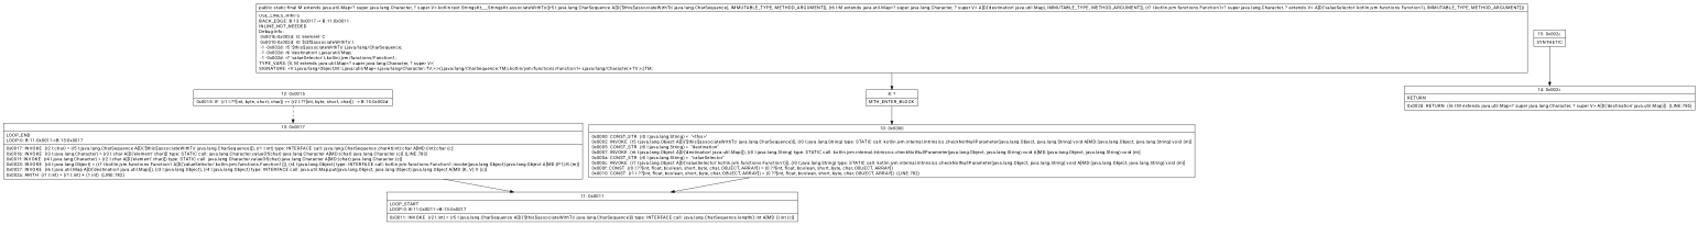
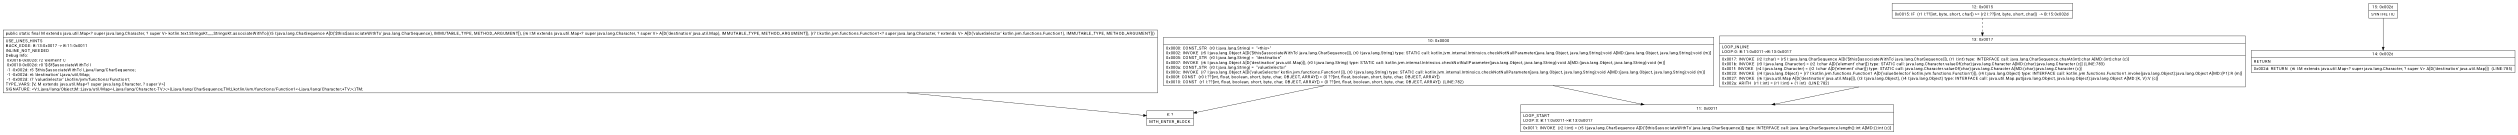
  digraph {
    fontname=Roboto
    node [fontname=Roboto shape=record]
    edge [fontname=Roboto]
    n1 [label="{8\:\ ?|MTH_ENTER_BLOCK\l}"]
    n2 [label="{10\:\ 0x0000|0x0000: CONST_STR  (r0 I:java.lang.String) =  \"\<this\>\" \l0x0002: INVOKE  (r5 I:java.lang.Object A[D('$this$associateWithTo' java.lang.CharSequence)]), (r0 I:java.lang.String) type: STATIC call: kotlin.jvm.internal.Intrinsics.checkNotNullParameter(java.lang.Object, java.lang.String):void A[MD:(java.lang.Object, java.lang.String):void (m)]\l0x0005: CONST_STR  (r0 I:java.lang.String) =  \"destination\" \l0x0007: INVOKE  (r6 I:java.lang.Object A[D('destination' java.util.Map)]), (r0 I:java.lang.String) type: STATIC call: kotlin.jvm.internal.Intrinsics.checkNotNullParameter(java.lang.Object, java.lang.String):void A[MD:(java.lang.Object, java.lang.String):void (m)]\l0x000a: CONST_STR  (r0 I:java.lang.String) =  \"valueSelector\" \l0x000c: INVOKE  (r7 I:java.lang.Object A[D('valueSelector' kotlin.jvm.functions.Function1)]), (r0 I:java.lang.String) type: STATIC call: kotlin.jvm.internal.Intrinsics.checkNotNullParameter(java.lang.Object, java.lang.String):void A[MD:(java.lang.Object, java.lang.String):void (m)]\l0x000f: CONST  (r0 I:??[int, float, boolean, short, byte, char, OBJECT, ARRAY]) = (0 ??[int, float, boolean, short, byte, char, OBJECT, ARRAY]) \l0x0010: CONST  (r1 I:??[int, float, boolean, short, byte, char, OBJECT, ARRAY]) = (0 ??[int, float, boolean, short, byte, char, OBJECT, ARRAY])  (LINE:782)\l}"]
    n3 [label="{11\:\ 0x0011|LOOP_START\lLOOP:0: B:11:0x0011\-\>B:13:0x0017\l|0x0011: INVOKE  (r2 I:int) = (r5 I:java.lang.CharSequence A[D('$this$associateWithTo' java.lang.CharSequence)]) type: INTERFACE call: java.lang.CharSequence.length():int A[MD:():int (c)]\l}"]
    n4 [label="{12\:\ 0x0015|0x0015: IF  (r1 I:??[int, byte, short, char]) \>= (r2 I:??[int, byte, short, char])  \-\> B:15:0x002d \l}"]
-   n5 [label="{13\:\ 0x0017|LOOP_END\lLOOP:0: B:11:0x0011\-\>B:13:0x0017\l|0x0017: INVOKE  (r2 I:char) = (r5 I:java.lang.CharSequence A[D('$this$associateWithTo' java.lang.CharSequence)]), (r1 I:int) type: INTERFACE call: java.lang.CharSequence.charAt(int):char A[MD:(int):char (c)]\l0x001b: INVOKE  (r3 I:java.lang.Character) = (r2 I:char A[D('element' char)]) type: STATIC call: java.lang.Character.valueOf(char):java.lang.Character A[MD:(char):java.lang.Character (c)] (LINE:783)\l0x001f: INVOKE  (r4 I:java.lang.Character) = (r2 I:char A[D('element' char)]) type: STATIC call: java.lang.Character.valueOf(char):java.lang.Character A[MD:(char):java.lang.Character (c)]\l0x0023: INVOKE  (r4 I:java.lang.Object) = (r7 I:kotlin.jvm.functions.Function1 A[D('valueSelector' kotlin.jvm.functions.Function1)]), (r4 I:java.lang.Object) type: INTERFACE call: kotlin.jvm.functions.Function1.invoke(java.lang.Object):java.lang.Object A[MD:(P1):R (m)]\l0x0027: INVOKE  (r6 I:java.util.Map A[D('destination' java.util.Map)]), (r3 I:java.lang.Object), (r4 I:java.lang.Object) type: INTERFACE call: java.util.Map.put(java.lang.Object, java.lang.Object):java.lang.Object A[MD:(K, V):V (c)]\l0x002a: ARITH  (r1 I:int) = (r1 I:int) + (1 int)  (LINE:782)\l}"]
+   n5 [label="{13\:\ 0x0017|LOOP_INLINE\lLOOP:0: B:11:0x0011\-\>B:13:0x0017\l|0x0017: INVOKE  (r2 I:char) = (r5 I:java.lang.CharSequence A[D('$this$associateWithTo' java.lang.CharSequence)]), (r1 I:int) type: INTERFACE call: java.lang.CharSequence.charAt(int):char A[MD:(int):char (c)]\l0x001b: INVOKE  (r3 I:java.lang.Character) = (r2 I:char A[D('element' char)]) type: STATIC call: java.lang.Character.valueOf(char):java.lang.Character A[MD:(char):java.lang.Character (c)] (LINE:783)\l0x001f: INVOKE  (r4 I:java.lang.Character) = (r2 I:char A[D('element' char)]) type: STATIC call: java.lang.Character.valueOf(char):java.lang.Character A[MD:(char):java.lang.Character (c)]\l0x0023: INVOKE  (r4 I:java.lang.Object) = (r7 I:kotlin.jvm.functions.Function1 A[D('valueSelector' kotlin.jvm.functions.Function1)]), (r4 I:java.lang.Object) type: INTERFACE call: kotlin.jvm.functions.Function1.invoke(java.lang.Object):java.lang.Object A[MD:(P1):R (m)]\l0x0027: INVOKE  (r6 I:java.util.Map A[D('destination' java.util.Map)]), (r3 I:java.lang.Object), (r4 I:java.lang.Object) type: INTERFACE call: java.util.Map.put(java.lang.Object, java.lang.Object):java.lang.Object A[MD:(K, V):V (c)]\l0x002a: ARITH  (r1 I:int) = (r1 I:int) + (1 int)  (LINE:782)\l}"]
    n6 [label="{15\:\ 0x002d|SYNTHETIC\l}"]
    n7 [label="{14\:\ 0x002d|RETURN\l|0x002d: RETURN  (r6 I:M extends java.util.Map\<? super java.lang.Character, ? super V\> A[D('destination' java.util.Map)])  (LINE:785)\l}"]
    n8 [label="{public static final M extends java.util.Map\<? super java.lang.Character, ? super V\> kotlin.text.StringsKt___StringsKt.associateWithTo((r5 I:java.lang.CharSequence A[D('$this$associateWithTo' java.lang.CharSequence), IMMUTABLE_TYPE, METHOD_ARGUMENT]), (r6 I:M extends java.util.Map\<? super java.lang.Character, ? super V\> A[D('destination' java.util.Map), IMMUTABLE_TYPE, METHOD_ARGUMENT]), (r7 I:kotlin.jvm.functions.Function1\<? super java.lang.Character, ? extends V\> A[D('valueSelector' kotlin.jvm.functions.Function1), IMMUTABLE_TYPE, METHOD_ARGUMENT]))  | USE_LINES_HINTS\lBACK_EDGE: B:13:0x0017 \-\> B:11:0x0011\lINLINE_NOT_NEEDED\lDebug Info:\l  0x001b\-0x002d: r2 'element' C\l  0x0010\-0x002d: r0 '$i$f$associateWithTo' I\l  \-1 \-0x002d: r5 '$this$associateWithTo' Ljava\/lang\/CharSequence;\l  \-1 \-0x002d: r6 'destination' Ljava\/util\/Map;\l  \-1 \-0x002d: r7 'valueSelector' Lkotlin\/jvm\/functions\/Function1;\lTYPE_VARS: [V, M extends java.util.Map\<? super java.lang.Character, ? super V\>]\lSIGNATURE: \<V:Ljava\/lang\/Object;M::Ljava\/util\/Map\<\-Ljava\/lang\/Character;\-TV;\>;\>(Ljava\/lang\/CharSequence;TM;Lkotlin\/jvm\/functions\/Function1\<\-Ljava\/lang\/Character;+TV;\>;)TM;\l}"]
-   n1 -> n2
+   n2 -> n1
    n2 -> n3
    n4 -> n5 [style=dashed]
    n5 -> n3
    n6 -> n7
    n8 -> n1
  }
